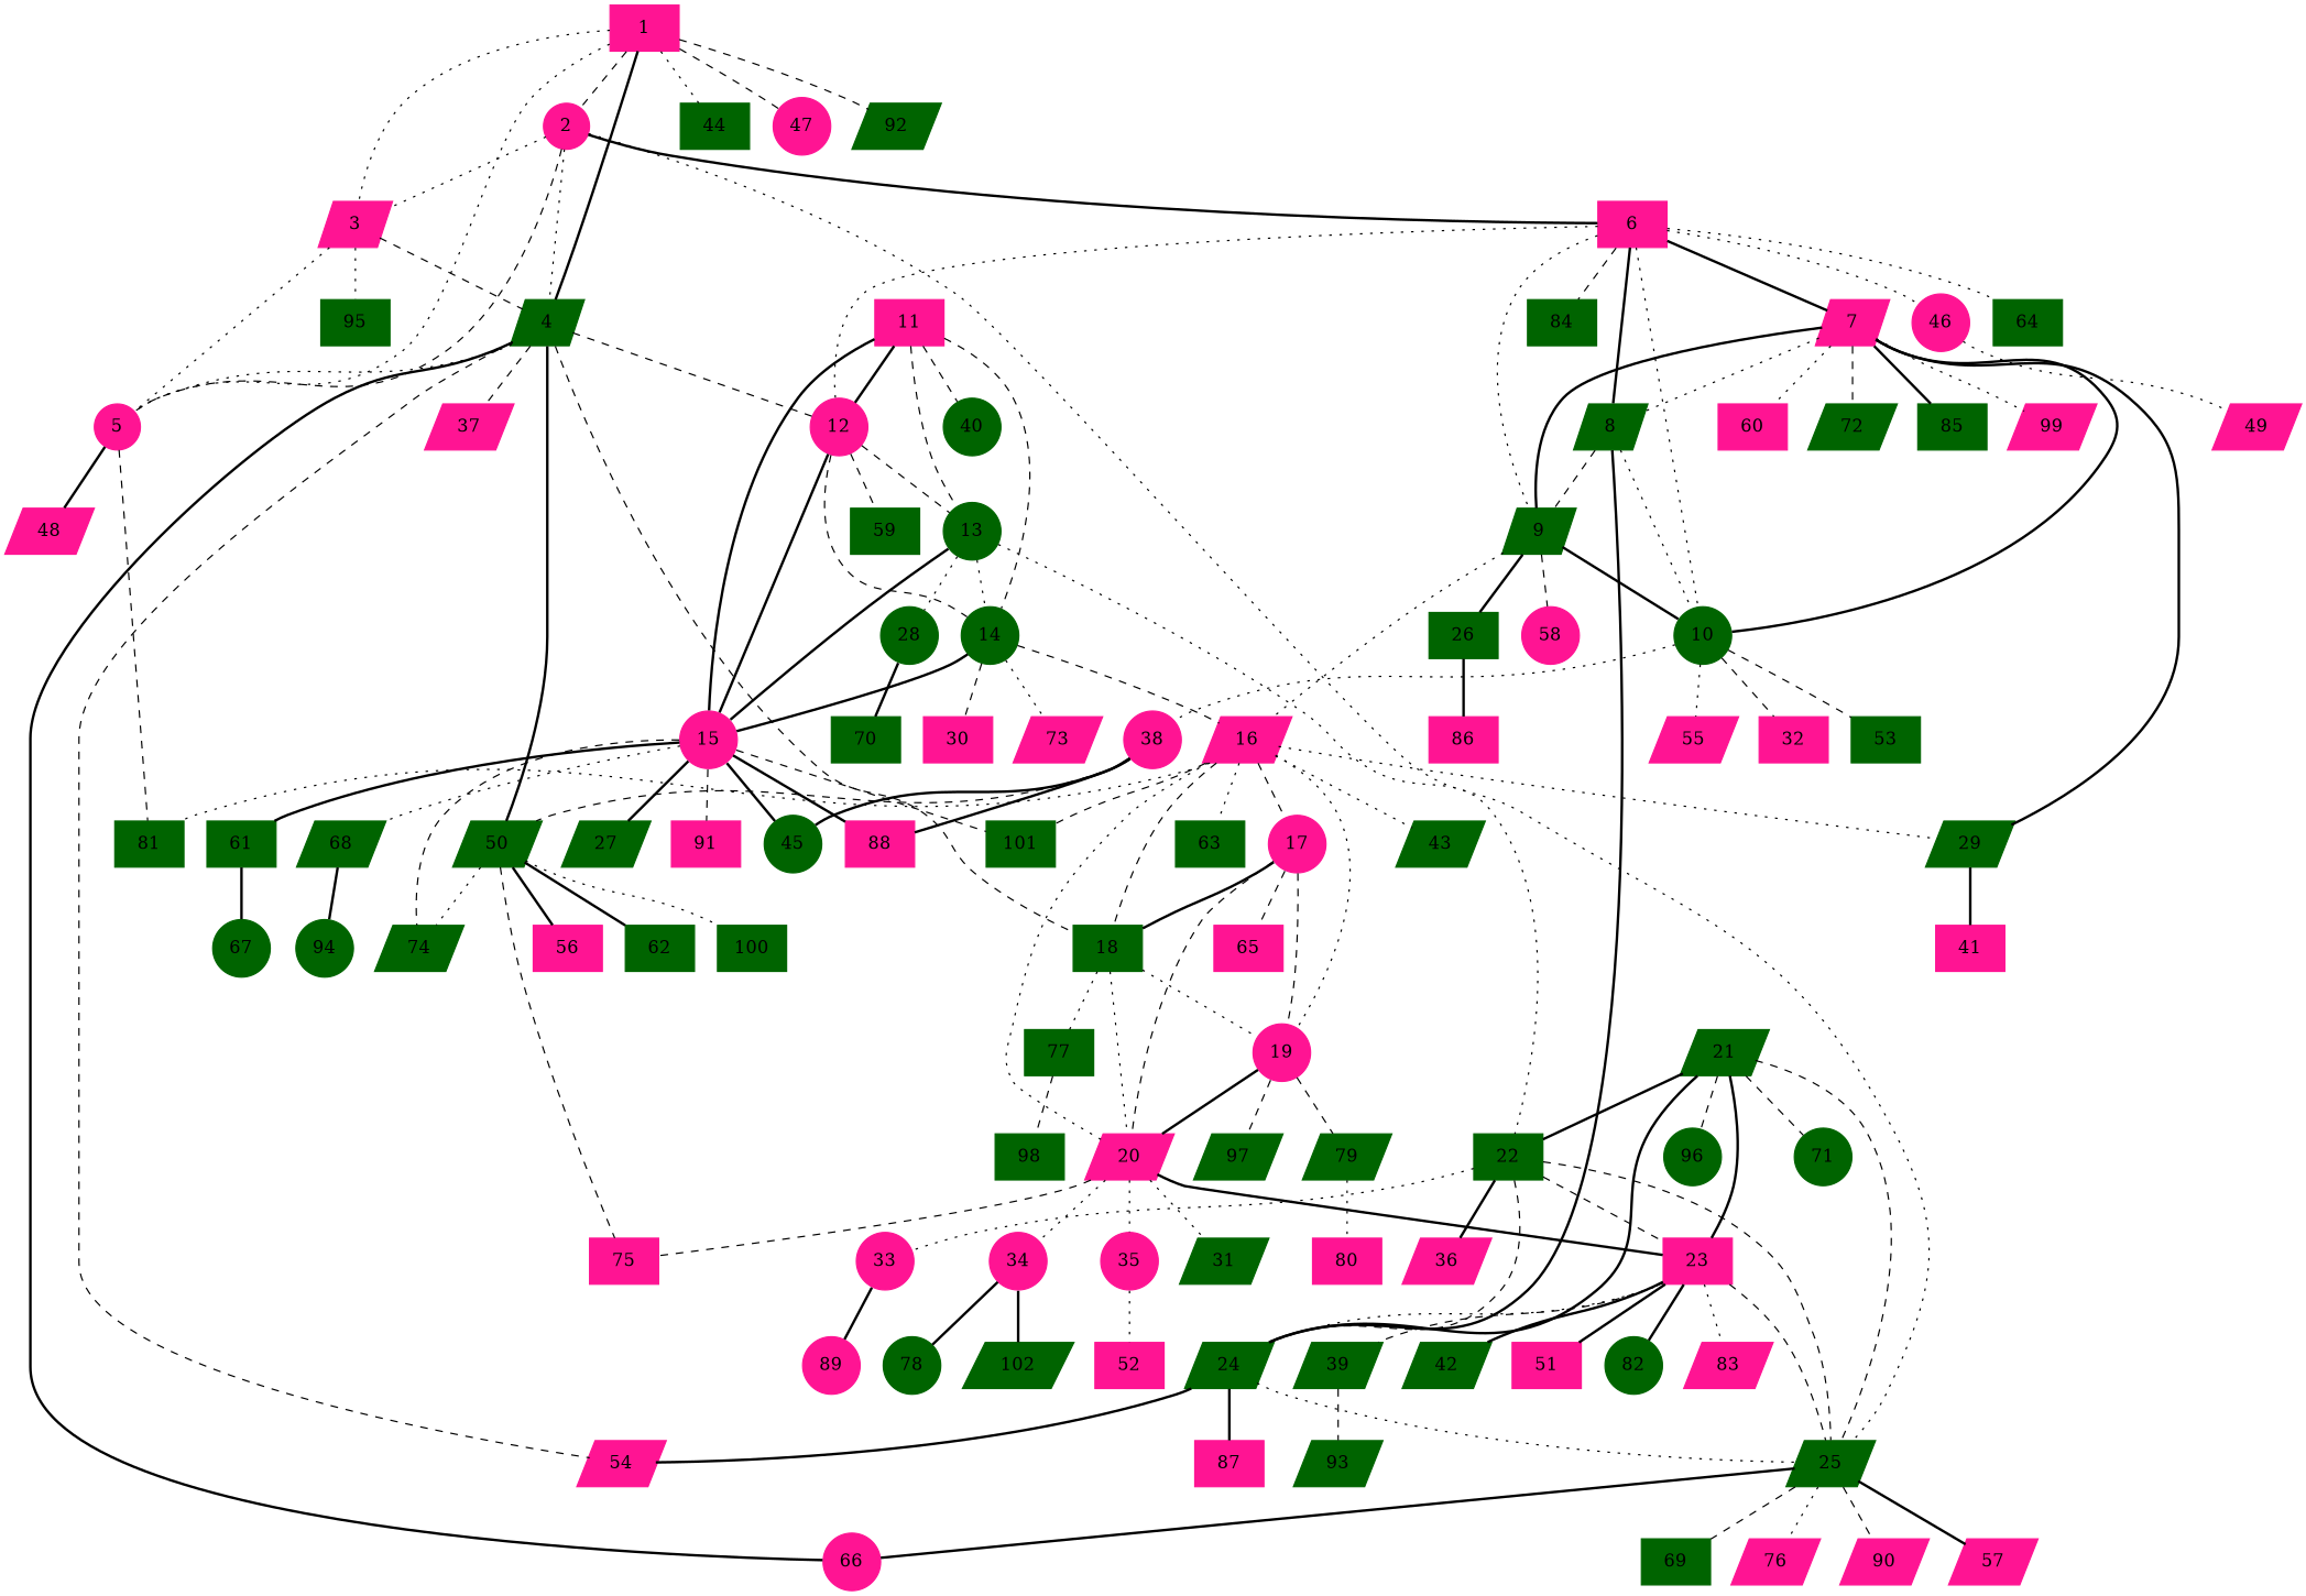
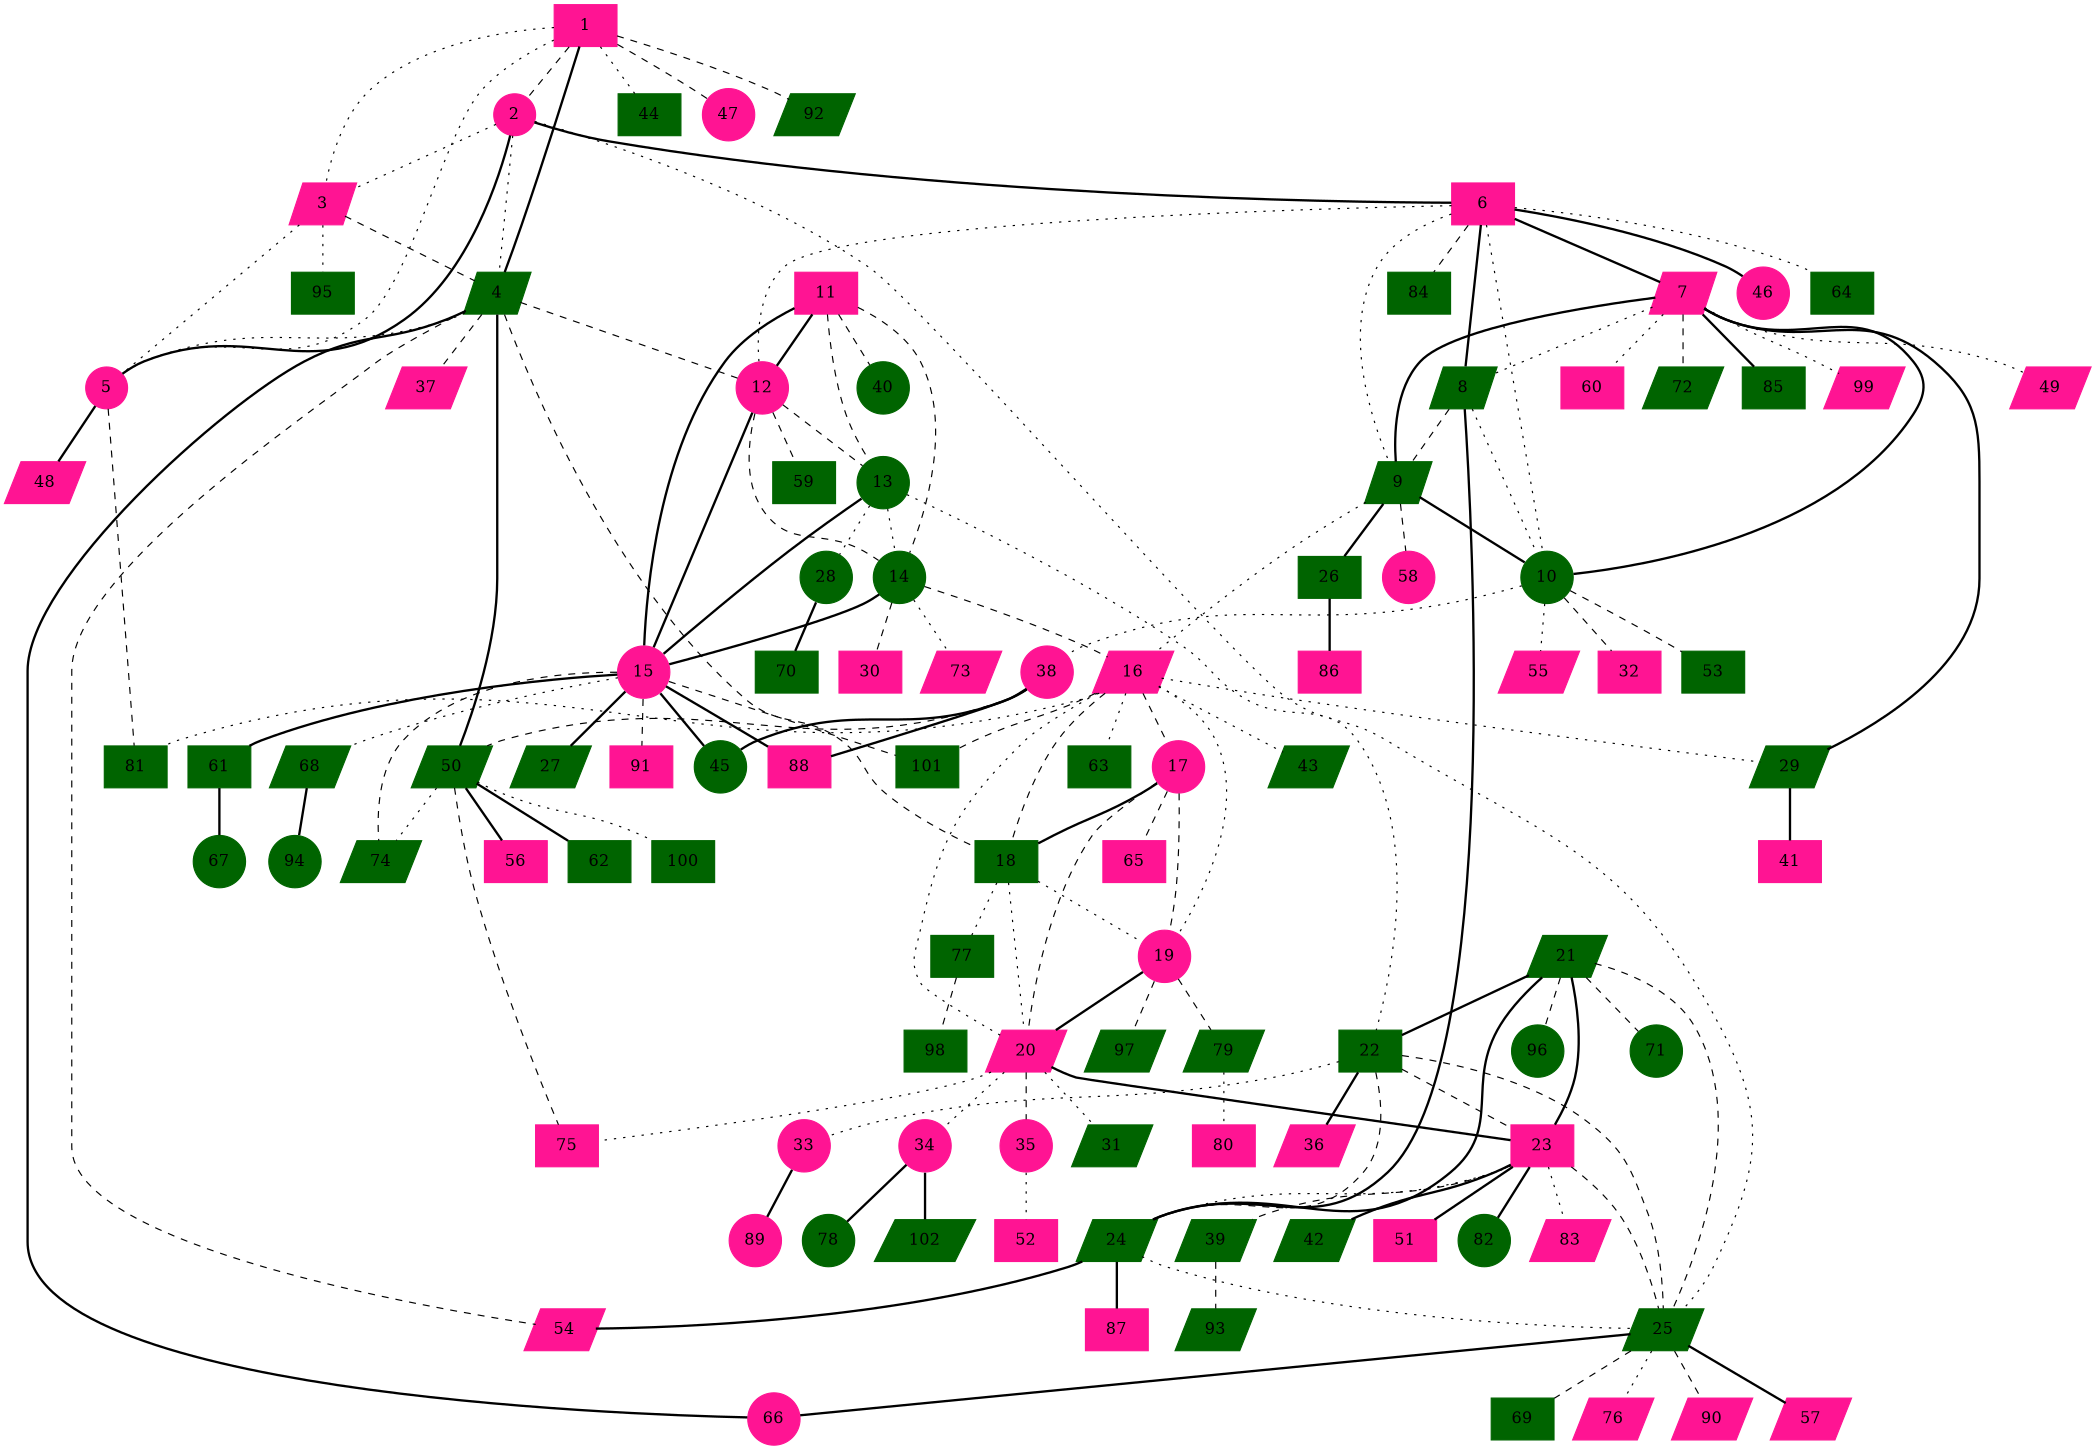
  graph {
    node [color=darkgreen shape=box style=filled]
    edge [style=dashed]
    1 [color=deeppink]
    2 [color=deeppink shape=circle]
    3 [color=deeppink shape=parallelogram]
    4 [shape=parallelogram]
    5 [color=deeppink shape=circle]
    44
    47 [color=deeppink shape=circle]
    92 [shape=parallelogram]
    6 [color=deeppink]
    25 [shape=parallelogram]
    95
    12 [color=deeppink shape=circle]
    18
    37 [color=deeppink shape=parallelogram]
    50 [shape=parallelogram]
    54 [color=deeppink shape=parallelogram]
    66 [color=deeppink shape=circle]
    48 [color=deeppink shape=parallelogram]
    81
    7 [color=deeppink shape=parallelogram]
    8 [shape=parallelogram]
    9 [shape=parallelogram]
    10 [shape=circle]
    46 [color=deeppink shape=circle]
    64
    84
    57 [color=deeppink shape=parallelogram]
    69
    76 [color=deeppink shape=parallelogram]
    90 [color=deeppink shape=parallelogram]
    13 [shape=circle]
    14 [shape=circle]
    15 [color=deeppink shape=circle]
    59
    19 [color=deeppink shape=circle]
    20 [color=deeppink shape=parallelogram]
    77
    74 [shape=parallelogram]
    75 [color=deeppink]
    56 [color=deeppink]
    62
    100
    29 [shape=parallelogram]
    49 [color=deeppink shape=parallelogram]
    60 [color=deeppink]
    72 [shape=parallelogram]
    85
    99 [color=deeppink shape=parallelogram]
    24 [shape=parallelogram]
    16 [color=deeppink shape=parallelogram]
    26
    58 [color=deeppink shape=circle]
    32 [color=deeppink]
    38 [color=deeppink shape=circle]
    53
    55 [color=deeppink shape=parallelogram]
    41 [color=deeppink]
    87 [color=deeppink]
    101
    17 [color=deeppink shape=circle]
    43 [shape=parallelogram]
    63
    86 [color=deeppink]
    45 [shape=circle]
    88 [color=deeppink]
    11 [color=deeppink]
    40 [shape=circle]
    22
    28 [shape=circle]
    30 [color=deeppink]
    73 [color=deeppink shape=parallelogram]
    27 [shape=parallelogram]
    61
    68 [shape=parallelogram]
    91 [color=deeppink]
    23 [color=deeppink]
    33 [color=deeppink shape=circle]
    36 [color=deeppink shape=parallelogram]
    70
    67 [shape=circle]
    94 [shape=circle]
    65 [color=deeppink]
    79 [shape=parallelogram]
    97 [shape=parallelogram]
    31 [shape=parallelogram]
    34 [color=deeppink shape=circle]
    35 [color=deeppink shape=circle]
    98
    52 [color=deeppink]
    80 [color=deeppink]
    39 [shape=parallelogram]
    42 [shape=parallelogram]
    51 [color=deeppink]
    82 [shape=circle]
    83 [color=deeppink shape=parallelogram]
    78 [shape=circle]
    102 [shape=parallelogram]
    21 [shape=parallelogram]
    71 [shape=circle]
    96 [shape=circle]
    89 [color=deeppink shape=circle]
    93 [shape=parallelogram]
    1 -- 2
    1 -- 3 [style=dotted]
    1 -- 4 [style=bold]
    1 -- 5 [style=dotted]
    1 -- 44 [style=dotted]
    1 -- 47
    1 -- 92
    2 -- 3 [style=dotted]
    2 -- 4 [style=dotted]
-   2 -- 5
+   2 -- 5 [style=bold]
    2 -- 6 [style=bold]
    2 -- 25 [style=dotted]
    3 -- 4
    3 -- 5 [style=dotted]
    3 -- 95 [style=dotted]
    4 -- 5 [style=dotted]
    4 -- 12
    4 -- 18
    4 -- 37
    4 -- 50 [style=bold]
    4 -- 54
    4 -- 66 [style=bold]
    5 -- 48 [style=bold]
    5 -- 81
    6 -- 12 [style=dotted]
    6 -- 7 [style=bold]
    6 -- 8 [style=bold]
    6 -- 9 [style=dotted]
    6 -- 10 [style=dotted]
-   6 -- 46 [style=dotted]
+   6 -- 46 [style=bold]
    6 -- 64 [style=dotted]
    6 -- 84
    25 -- 66 [style=bold]
    25 -- 57 [style=bold]
    25 -- 69
    25 -- 76 [style=dotted]
    25 -- 90
    12 -- 13
    12 -- 14
    12 -- 15 [style=bold]
    12 -- 59
    18 -- 19 [style=dotted]
    18 -- 20 [style=dotted]
    18 -- 77 [style=dotted]
    50 -- 74 [style=dotted]
    50 -- 75
    50 -- 56 [style=bold]
    50 -- 62 [style=bold]
    50 -- 100 [style=dotted]
    7 -- 8 [style=dotted]
    7 -- 9 [style=bold]
    7 -- 10 [style=bold]
    7 -- 29 [style=bold]
-   46 -- 49 [style=dotted]
+   7 -- 49 [style=dotted]
    7 -- 60 [style=dotted]
    7 -- 72
    7 -- 85 [style=bold]
    7 -- 99 [style=dotted]
    8 -- 9
    8 -- 10 [style=dotted]
    8 -- 24 [style=bold]
    9 -- 10 [style=bold]
    9 -- 16 [style=dotted]
    9 -- 26 [style=bold]
    9 -- 58
    10 -- 32
    10 -- 38 [style=dotted]
    10 -- 53
    10 -- 55 [style=dotted]
    13 -- 14 [style=dotted]
    13 -- 15 [style=bold]
    13 -- 22 [style=dotted]
    13 -- 28 [style=dotted]
    14 -- 15 [style=bold]
    14 -- 16
    14 -- 30
    14 -- 73 [style=dotted]
    15 -- 74
    15 -- 101
    15 -- 45 [style=bold]
    15 -- 88 [style=bold]
    15 -- 27 [style=bold]
    15 -- 61 [style=bold]
    15 -- 68 [style=dotted]
    15 -- 91
    19 -- 20 [style=bold]
    19 -- 79
    19 -- 97
-   20 -- 75
+   20 -- 75 [style=dotted]
    20 -- 23 [style=bold]
    20 -- 31 [style=dotted]
    20 -- 34 [style=dotted]
-   20 -- 35 [style=dotted]
+   20 -- 35
    77 -- 98
    29 -- 41 [style=bold]
    24 -- 25 [style=dotted]
    24 -- 54 [style=bold]
    24 -- 87 [style=bold]
    16 -- 18
    16 -- 81 [style=dotted]
    16 -- 19 [style=dotted]
    16 -- 20 [style=dotted]
    16 -- 29 [style=dotted]
    16 -- 101
    16 -- 17
    16 -- 43 [style=dotted]
    16 -- 63 [style=dotted]
    26 -- 86 [style=bold]
    38 -- 50
    38 -- 45 [style=bold]
    38 -- 88 [style=bold]
    17 -- 18 [style=bold]
    17 -- 19
    17 -- 20
    17 -- 65
    11 -- 12 [style=bold]
    11 -- 13
    11 -- 14
    11 -- 15 [style=bold]
    11 -- 40
    22 -- 25
    22 -- 24
    22 -- 23
    22 -- 33 [style=dotted]
    22 -- 36 [style=bold]
    28 -- 70 [style=bold]
    61 -- 67 [style=bold]
    68 -- 94 [style=bold]
    23 -- 25
    23 -- 24 [style=dotted]
    23 -- 39
    23 -- 42 [style=bold]
    23 -- 51 [style=bold]
    23 -- 82 [style=bold]
    23 -- 83 [style=dotted]
    33 -- 89 [style=bold]
    79 -- 80 [style=dotted]
    34 -- 78 [style=bold]
    34 -- 102 [style=bold]
    35 -- 52 [style=dotted]
    39 -- 93
    21 -- 25
    21 -- 24 [style=bold]
    21 -- 22 [style=bold]
    21 -- 23 [style=bold]
    21 -- 71
    21 -- 96
  }
